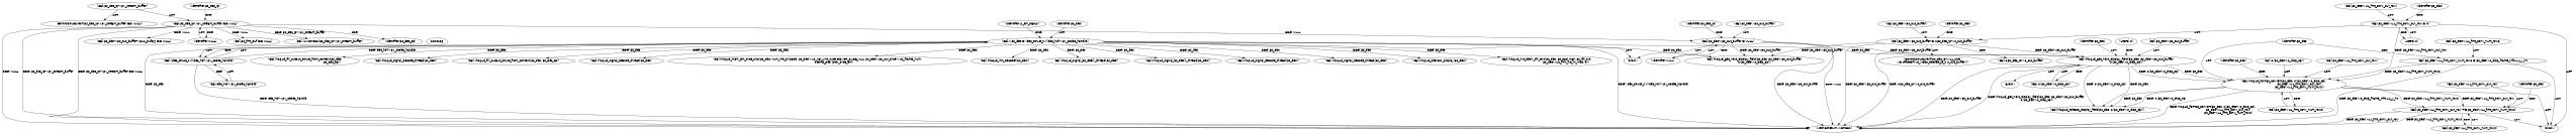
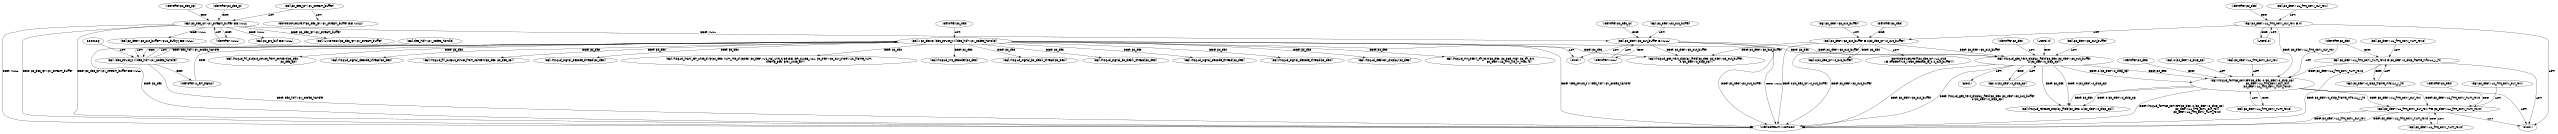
  digraph {
    fontname="DejaVu Sans"
    node [fontname="DejaVu Sans"]
    edge [fontname="DejaVu Sans"]
    n1 [label="(Call,ps_dec->u4_fmt_conv_cur_row += ps_dec->u4_fmt_conv_num_rows)"]
    n2 [label="(Call,ps_dec->u4_fmt_conv_num_rows)"]
    n3 [label="(MethodReturn,WORD32)"]
    n4 [label="(Block,)"]
    n5 [label="(Call,ih264d_format_convert(ps_dec, &(ps_dec->s_disp_op),\n                                  ps_dec->u4_fmt_conv_cur_row,\n                                  ps_dec->u4_fmt_conv_num_rows))"]
    n6 [label="(Call,ps_dec->u4_fmt_conv_num_rows)"]
    n7 [label="(Call,ih264d_release_display_field(ps_dec, &(ps_dec->s_disp_op)))"]
    n8 [label="(Call,ih264d_get_next_display_field(ps_dec, ps_dec->ps_out_buffer,\n &(ps_dec->s_disp_op)))"]
    n9 [label="(Block,)"]
    n10 [label="(Call,&(ps_dec->s_disp_op))"]
    n11 [label="(Call,* ps_dec = (dec_struct_t *)(dec_hdl->pv_codec_handle))"]
    n12 [label="(Call,(dec_struct_t *)(dec_hdl->pv_codec_handle))"]
    n13 [label="(Call,ih264d_fill_output_struct_from_context(ps_dec,\n                                                           ps_dec_op))"]
    n14 [label="(Call,ih264d_signal_decode_thread(ps_dec))"]
    n15 [label="(Call,ih264d_fill_output_struct_from_context(ps_dec, ps_dec_op))"]
    n16 [label="(Call,ih264d_signal_decode_thread(ps_dec))"]
    n17 [label="(Block,)"]
    n18 [label="(Call,ih264d_get_next_display_field(ps_dec, ps_dec->ps_out_buffer,\n &(ps_dec->s_disp_op)))"]
    n19 [label="(Call,ih264d_mark_err_slice_skip(ps_dec, num_mb_skipped, ps_dec->u1_nal_unit_type == IDR_SLICE_NAL, ps_dec->ps_cur_slice->u2_frame_num,\n                                    &temp_poc, prev_slice_err))"]
    n20 [label="(Call,ih254d_init_decoder(ps_dec))"]
    n21 [label="(Call,ih264d_signal_bs_deblk_thread(ps_dec))"]
    n22 [label="(Call,ih264d_signal_bs_deblk_thread(ps_dec))"]
    n23 [label="(Call,ih264d_signal_decode_thread(ps_dec))"]
    n24 [label="(Call,ih264d_signal_decode_thread(ps_dec))"]
    n25 [label="(Call,ih264d_deblock_display(ps_dec))"]
    n26 [label="(Call,ih264d_init_deblk_tfr_ctxt(ps_dec, ps_pad_mgr, ps_tfr_cxt,\n                                           ps_dec->u2_frm_wd_in_mbs, 0))"]
    n27 [label="(Call,dec_hdl->pv_codec_handle)"]
    n28 [label="(Call,ps_dec->ps_out_buffer = NULL)"]
    n29 [label="(Identifier,NULL)"]
    n30 [label="(Call,ps_dec_ip->pv_stream_buffer == NULL)"]
    n31 [label="(Call,ps_dec->ps_out_buffer->pu1_bufs[i] == NULL)"]
    n32 [label="(Identifier,NULL)"]
-   n33 [label="(Call,ps_fmt_buf == NULL)"]
+   n33 [label="(Call,ps_pic_buf == NULL)"]
    n34 [label="(Call,(UWORD8*)ps_dec_ip->pv_stream_buffer)"]
    n35 [label="(ControlStructure,if(ps_dec_ip->pv_stream_buffer == NULL))"]
    n36 [label="(Call,ps_dec->ps_out_buffer = &ps_dec_ip->s_out_buffer)"]
    n37 [label="(ControlStructure,if(ps_dec_ip->u4_size\n >= offsetof(ivd_video_decode_ip_t, s_out_buffer)))"]
    n38 [label="(Call,&ps_dec_ip->s_out_buffer)"]
    n39 [label="(Call,ps_dec->u4_fmt_conv_cur_row = 0)"]
    n40 [label="(Literal,0)"]
    n41 [label="(Call,ps_dec->u4_fmt_conv_num_rows = ps_dec->s_disp_frame_info.u4_y_ht)"]
+   n42 [label="(Call,ps_dec->s_disp_frame_info.u4_y_ht)"]
    n43 [label="(Identifier,ps_dec)"]
    n44 [label="(Identifier,ps_dec)"]
    n45 [label="(Identifier,ps_dec)"]
    n46 [label="(Call,&(ps_dec->s_disp_op))"]
    n47 [label="(Identifier,ps_dec_ip)"]
    n48 [label="(Identifier,ps_dec_ip)"]
    n49 [label="(Call,ps_dec->u4_fmt_conv_cur_row)"]
    n50 [label="(Call,ps_dec->ps_out_buffer)"]
    n51 [label="(Identifier,ps_dec)"]
    n52 [label="(Call,ps_dec->u4_fmt_conv_cur_row)"]
    n53 [label="(Call,ps_dec->ps_out_buffer)"]
    n54 [label="(Identifier,i4_err_status)"]
    n55 [label="(Literal,0)"]
    n56 [label="(Identifier,ps_dec)"]
    n57 [label="(Call,ps_dec_ip->pv_stream_buffer)"]
    n58 [label="(Identifier,ps_dec)"]
    n59 [label="(Call,ps_dec->u4_fmt_conv_num_rows)"]
    n60 [label="(Identifier,ps_dec_op)"]
    n61 [label="(Call,ps_dec->u4_fmt_conv_cur_row)"]
    n62 [label="(Identifier,ps_dec)"]
    n63 [label="(Call,ps_dec->ps_out_buffer)"]
    1000156
    n1 -> n2 [label="CFG: "]
    n1 -> n3 [label="DDG: ps_dec->u4_fmt_conv_cur_row"]
    n1 -> n3 [label="DDG: ps_dec->u4_fmt_conv_num_rows"]
    n1 -> n4 [label="AST: "]
    n2 -> n1 [label="AST: "]
    n5 -> n1 [label="DDG: ps_dec->u4_fmt_conv_num_rows"]
    n5 -> n1 [label="DDG: ps_dec->u4_fmt_conv_cur_row"]
    n5 -> n3 [label="DDG: ih264d_format_convert(ps_dec, &(ps_dec->s_disp_op),\n                                  ps_dec->u4_fmt_conv_cur_row,\n                                  ps_dec->u4_fmt_conv_num_rows)"]
    n5 -> n4 [label="AST: "]
    n5 -> n6 [label="CFG: "]
    n5 -> n7 [label="DDG: ps_dec"]
    n5 -> n7 [label="DDG: &(ps_dec->s_disp_op)"]
    n6 -> n5 [label="AST: "]
    n8 -> n3 [label="DDG: ps_dec->ps_out_buffer"]
    n8 -> n3 [label="DDG: ih264d_get_next_display_field(ps_dec, ps_dec->ps_out_buffer,\n &(ps_dec->s_disp_op))"]
    n8 -> n5 [label="DDG: ps_dec"]
    n8 -> n5 [label="DDG: &(ps_dec->s_disp_op)"]
    n8 -> n7 [label="DDG: ps_dec"]
    n8 -> n7 [label="DDG: &(ps_dec->s_disp_op)"]
    n8 -> n9 [label="AST: "]
    n8 -> n10 [label="CFG: "]
    n10 -> n8 [label="AST: "]
    n11 -> n3 [label="DDG: (dec_struct_t *)(dec_hdl->pv_codec_handle)"]
    n11 -> n3 [label="DDG: ps_dec"]
    n11 -> n8 [label="DDG: ps_dec"]
    n11 -> n12 [label="CFG: "]
    n11 -> n13 [label="DDG: ps_dec"]
    n11 -> n14 [label="DDG: ps_dec"]
    n11 -> n15 [label="DDG: ps_dec"]
    n11 -> n16 [label="DDG: ps_dec"]
    n11 -> n17 [label="AST: "]
    n11 -> n18 [label="DDG: ps_dec"]
    n11 -> n19 [label="DDG: ps_dec"]
    n11 -> n20 [label="DDG: ps_dec"]
    n11 -> n21 [label="DDG: ps_dec"]
    n11 -> n22 [label="DDG: ps_dec"]
    n11 -> n23 [label="DDG: ps_dec"]
    n11 -> n24 [label="DDG: ps_dec"]
    n11 -> n25 [label="DDG: ps_dec"]
    n11 -> n26 [label="DDG: ps_dec"]
    n12 -> n3 [label="DDG: dec_hdl->pv_codec_handle"]
    n12 -> n11 [label="AST: "]
    n12 -> n11 [label="DDG: dec_hdl->pv_codec_handle"]
-   n12 -> n27 [label="CFG: "]
+   n12 -> n54 [label="CFG: "]
    n27 -> n12 [label="AST: "]
    n28 -> n3 [label="DDG: ps_dec->ps_out_buffer"]
    n28 -> n3 [label="DDG: NULL"]
    n28 -> n8 [label="DDG: ps_dec->ps_out_buffer"]
    n28 -> n17 [label="AST: "]
    n28 -> n18 [label="DDG: ps_dec->ps_out_buffer"]
    n28 -> n29 [label="CFG: "]
    n29 -> n28 [label="AST: "]
    n30 -> n3 [label="DDG: ps_dec_ip->pv_stream_buffer == NULL"]
    n30 -> n3 [label="DDG: NULL"]
    n30 -> n3 [label="DDG: ps_dec_ip->pv_stream_buffer"]
    n30 -> n28 [label="DDG: NULL"]
    n30 -> n31 [label="DDG: NULL"]
    n30 -> n32 [label="CFG: "]
    n30 -> n33 [label="DDG: NULL"]
    n30 -> n34 [label="DDG: ps_dec_ip->pv_stream_buffer"]
    n32 -> n30 [label="AST: "]
    n36 -> n3 [label="DDG: &ps_dec_ip->s_out_buffer"]
    n36 -> n3 [label="DDG: ps_dec->ps_out_buffer"]
    n36 -> n8 [label="DDG: ps_dec->ps_out_buffer"]
    n36 -> n18 [label="DDG: ps_dec->ps_out_buffer"]
    n36 -> n37 [label="AST: "]
-   n36 -> n38 [label="CFG: "]
+   n36 -> n38 [label="DDG: ps_dec"]
    n39 -> n4 [label="AST: "]
    n39 -> n5 [label="DDG: ps_dec->u4_fmt_conv_cur_row"]
    n39 -> n36 [label="AST: "]
    n39 -> n40 [label="CFG: "]
    n40 -> n39 [label="AST: "]
    n41 -> n3 [label="DDG: ps_dec->s_disp_frame_info.u4_y_ht"]
    n41 -> n4 [label="AST: "]
    n41 -> n5 [label="DDG: ps_dec->u4_fmt_conv_num_rows"]
+   n41 -> n42 [label="CFG: "]
+   n42 -> n41 [label="AST: "]
    n43 -> n5 [label="AST: "]
    n43 -> n41 [label="CFG: "]
    n44 -> n5 [label="CFG: "]
    n45 -> n8 [label="AST: "]
    n46 -> n5 [label="AST: "]
    n47 -> n28 [label="CFG: "]
    n48 -> n30 [label="CFG: "]
    n49 -> n5 [label="AST: "]
    n50 -> n28 [label="AST: "]
    n51 -> n1 [label="CFG: "]
    n52 -> n1 [label="AST: "]
    n53 -> n36 [label="AST: "]
    n54 -> n11 [label="CFG: "]
    n55 -> n8 [label="CFG: "]
    n56 -> n11 [label="AST: "]
    n57 -> n30 [label="AST: "]
    n57 -> n35 [label="AST: "]
    n58 -> n39 [label="CFG: "]
    n59 -> n41 [label="AST: "]
-   n30 -> n60 [label="CFG: "]
+   n60 -> n30 [label="CFG: "]
    n61 -> n39 [label="AST: "]
    n62 -> n36 [label="CFG: "]
    n63 -> n8 [label="AST: "]
    1000156 -> n12 [label="AST: "]
  }
